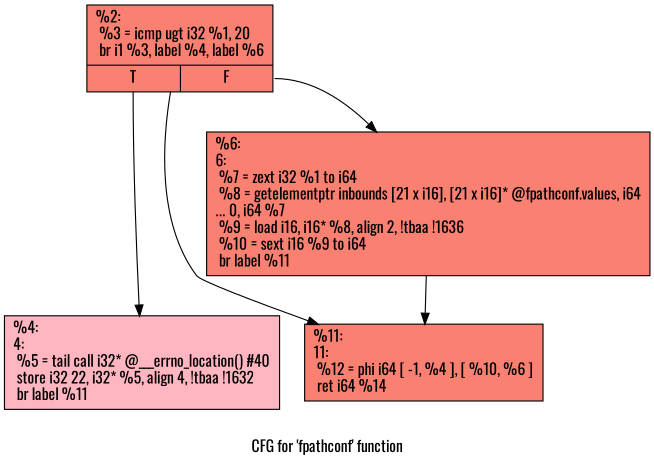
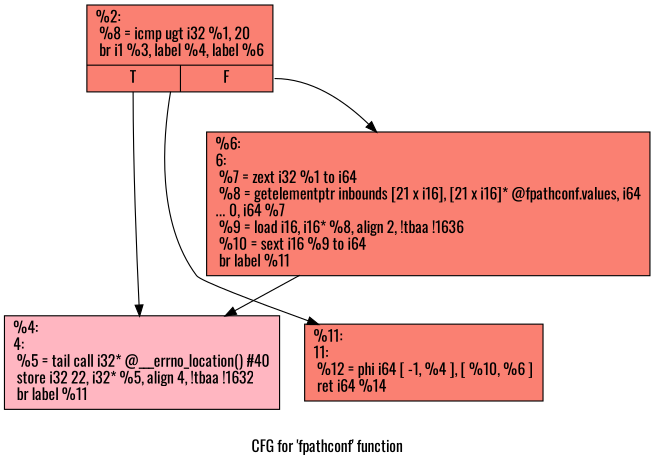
  digraph {
    fontname=Oswald
    label="CFG for 'fpathconf' function"
    node [fillcolor=salmon fontname=Oswald shape=record style=filled]
    edge [fontname=Oswald]
-   n1 [label="{%2:\l  %3 = icmp ugt i32 %1, 20\l  br i1 %3, label %4, label %6\l|{<s0>T|<s1>F}}"]
+   n1 [label="{%2:\l  %8 = icmp ugt i32 %1, 20\l  br i1 %3, label %4, label %6\l|{<s0>T|<s1>F}}"]
    n2 [fillcolor=lightpink label="{%4:\l4:                                                \l  %5 = tail call i32* @___errno_location() #40\l  store i32 22, i32* %5, align 4, !tbaa !1632\l  br label %11\l}"]
    n3 [label="{%6:\l6:                                                \l  %7 = zext i32 %1 to i64\l  %8 = getelementptr inbounds [21 x i16], [21 x i16]* @fpathconf.values, i64\l... 0, i64 %7\l  %9 = load i16, i16* %8, align 2, !tbaa !1636\l  %10 = sext i16 %9 to i64\l  br label %11\l}"]
    n4 [label="{%11:\l11:                                               \l  %12 = phi i64 [ -1, %4 ], [ %10, %6 ]\l  ret i64 %14\l}"]
    n1 -> n2 [tailport=s0]
    n1 -> n3 [tailport=s1]
    n1 -> n4
-   n3 -> n4
+   n3 -> n2
  }
